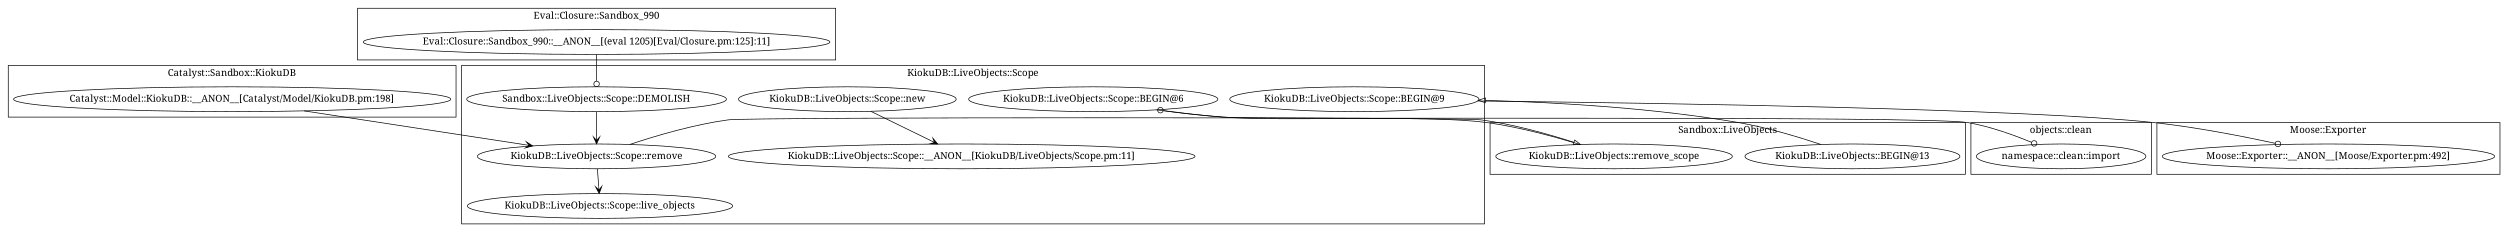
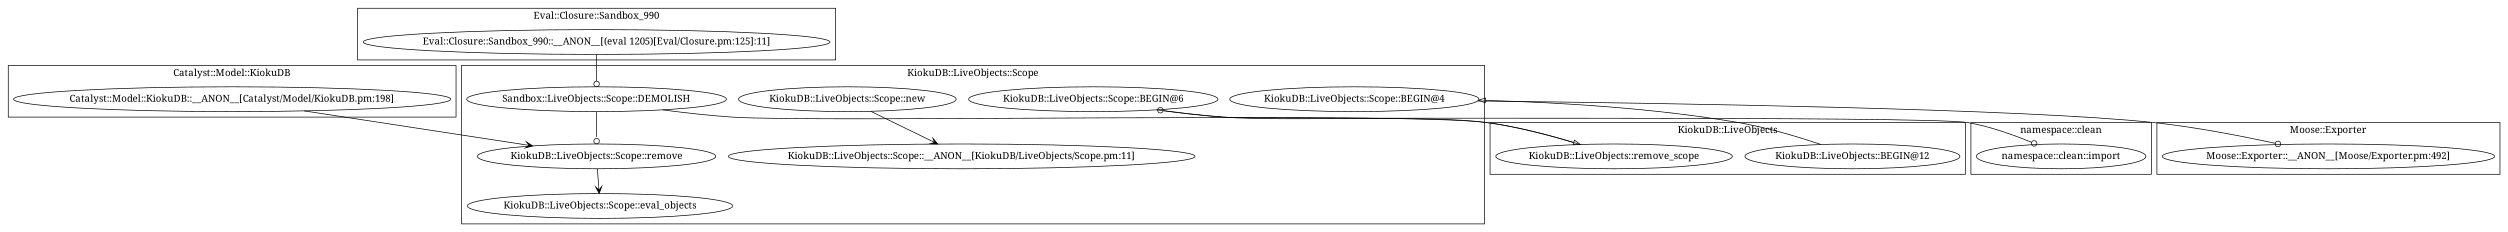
  digraph {
    fontname="Noto Serif"
    node [fontname="Noto Serif"]
    edge [arrowhead=odot fontname="Noto Serif"]
    "namespace::clean::import"
    "KiokuDB::LiveObjects::remove_scope"
-   "KiokuDB::LiveObjects::BEGIN@13"
+   "KiokuDB::LiveObjects::BEGIN@13" [label="KiokuDB::LiveObjects::BEGIN@12"]
    "Catalyst::Model::KiokuDB::__ANON__[Catalyst/Model/KiokuDB.pm:198]"
    "KiokuDB::LiveObjects::Scope::remove"
-   "KiokuDB::LiveObjects::Scope::live_objects"
+   "KiokuDB::LiveObjects::Scope::live_objects" [label="KiokuDB::LiveObjects::Scope::eval_objects"]
    n7 [label="Sandbox::LiveObjects::Scope::DEMOLISH"]
    "KiokuDB::LiveObjects::Scope::__ANON__[KiokuDB/LiveObjects/Scope.pm:11]"
    "KiokuDB::LiveObjects::Scope::new"
    "KiokuDB::LiveObjects::Scope::BEGIN@6"
-   "KiokuDB::LiveObjects::Scope::BEGIN@4" [label="KiokuDB::LiveObjects::Scope::BEGIN@9"]
+   "KiokuDB::LiveObjects::Scope::BEGIN@4"
    "Moose::Exporter::__ANON__[Moose/Exporter.pm:492]"
    "Eval::Closure::Sandbox_990::__ANON__[(eval 1205)[Eval/Closure.pm:125]:11]"
    subgraph cluster_1 {
-     label="objects::clean"
+     label="namespace::clean"
      "namespace::clean::import"
    }
    subgraph cluster_2 {
-     label="Sandbox::LiveObjects"
+     label="KiokuDB::LiveObjects"
      "KiokuDB::LiveObjects::remove_scope"
      "KiokuDB::LiveObjects::BEGIN@13"
    }
    subgraph cluster_3 {
-     label="Catalyst::Sandbox::KiokuDB"
+     label="Catalyst::Model::KiokuDB"
      "Catalyst::Model::KiokuDB::__ANON__[Catalyst/Model/KiokuDB.pm:198]"
    }
    subgraph cluster_4 {
      label="KiokuDB::LiveObjects::Scope"
      "KiokuDB::LiveObjects::Scope::remove"
      "KiokuDB::LiveObjects::Scope::live_objects"
      n7
      "KiokuDB::LiveObjects::Scope::__ANON__[KiokuDB/LiveObjects/Scope.pm:11]"
      "KiokuDB::LiveObjects::Scope::new"
      "KiokuDB::LiveObjects::Scope::BEGIN@6"
      "KiokuDB::LiveObjects::Scope::BEGIN@4"
    }
    subgraph cluster_5 {
      label="Moose::Exporter"
      "Moose::Exporter::__ANON__[Moose/Exporter.pm:492]"
    }
    subgraph cluster_6 {
      label="Eval::Closure::Sandbox_990"
      "Eval::Closure::Sandbox_990::__ANON__[(eval 1205)[Eval/Closure.pm:125]:11]"
    }
    "KiokuDB::LiveObjects::remove_scope" -> "KiokuDB::LiveObjects::Scope::BEGIN@6"
    "KiokuDB::LiveObjects::BEGIN@13" -> "KiokuDB::LiveObjects::Scope::BEGIN@4" [arrowhead=onormal]
    "Catalyst::Model::KiokuDB::__ANON__[Catalyst/Model/KiokuDB.pm:198]" -> "KiokuDB::LiveObjects::Scope::remove" [arrowhead=vee]
-   "KiokuDB::LiveObjects::Scope::remove" -> "KiokuDB::LiveObjects::remove_scope" [arrowhead=onormal]
+   n7 -> "KiokuDB::LiveObjects::remove_scope" [arrowhead=onormal]
    "KiokuDB::LiveObjects::Scope::remove" -> "KiokuDB::LiveObjects::Scope::live_objects" [arrowhead=vee]
-   n7 -> "KiokuDB::LiveObjects::Scope::remove" [arrowhead=vee]
+   n7 -> "KiokuDB::LiveObjects::Scope::remove"
    "KiokuDB::LiveObjects::Scope::new" -> "KiokuDB::LiveObjects::Scope::__ANON__[KiokuDB/LiveObjects/Scope.pm:11]" [arrowhead=vee]
    "KiokuDB::LiveObjects::Scope::BEGIN@6" -> "namespace::clean::import"
    "KiokuDB::LiveObjects::Scope::BEGIN@4" -> "Moose::Exporter::__ANON__[Moose/Exporter.pm:492]"
    "Eval::Closure::Sandbox_990::__ANON__[(eval 1205)[Eval/Closure.pm:125]:11]" -> n7
  }
